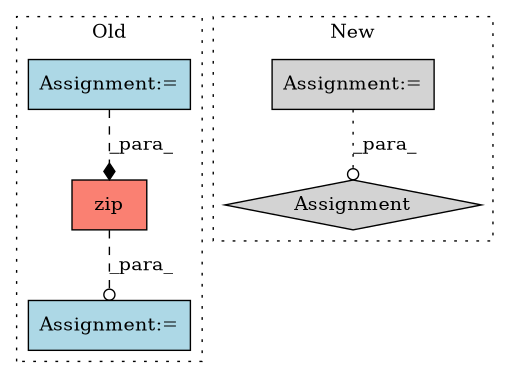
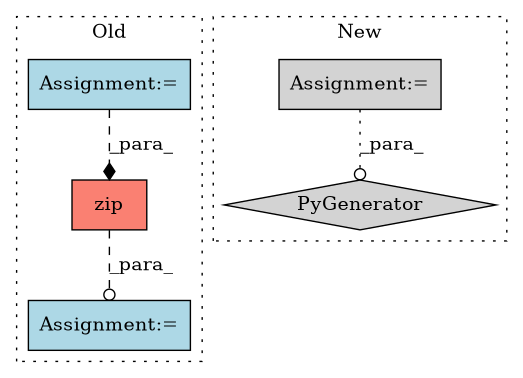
  digraph {
    node [a=7 shape=box style=filled fillcolor=lightblue]
    edge [style=dashed arrowhead=odot]
    n1 [a=32 l="4,1" label=zip s="2033,2055" fillcolor=salmon]
    n2 [l=10 label="Assignment:=" s=1875]
    n3 [l=1 label="Assignment:=" s=1801]
-   n4 [a=107 l=180 label=Assignment s=2286 shape=diamond fillcolor=lightgrey]
+   n4 [a=107 l=180 label=PyGenerator s=2286 shape=diamond fillcolor=lightgrey]
    n5 [l=22 label="Assignment:=" s=2438 fillcolor=lightgrey]
    subgraph cluster_1 {
      label=Old
      style=dotted
      n1
      n2
      n3
    }
    subgraph cluster_2 {
      label=New
      style=dotted
      n4
      n5
    }
    n1 -> n2 [label=_para_]
    n3 -> n1 [label=_para_ arrowhead=diamond]
    n5 -> n4 [label=_para_ style=dotted]
  }
